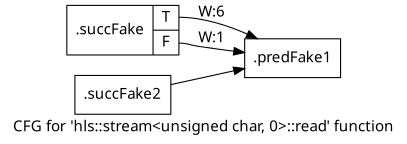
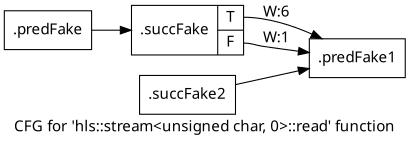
  digraph {
    fontname="Noto Sans"
    label="CFG for 'hls::stream\<unsigned char, 0\>::read' function"
    rankdir=LR
    node [fontname="Noto Sans" shape=record filename="/home/akhilkushe/Xilinx/Vitis_HLS/2021.2/include/hls_stream_thread_unsafe.h" linenumber=372]
    edge [execusionnum=5 filename="/home/akhilkushe/Xilinx/Vitis_HLS/2021.2/include/hls_stream_thread_unsafe.h" fontname="Noto Sans"]
+   n1 [label="{.predFake}" filename="" linenumber=""]
    n2 [label="{.succFake|{<s0>T|<s1>F}}" linenumber=370]
    n3 [label="{.predFake1}"]
    n4 [label="{.succFake2}"]
+   n1 -> n2
    n2 -> n3 [label="W:6" tailport=s0 execusionnum="" filename=""]
    n2 -> n3 [execusionnum=0 label="W:1" tailport=s1]
    n4 -> n3
  }
